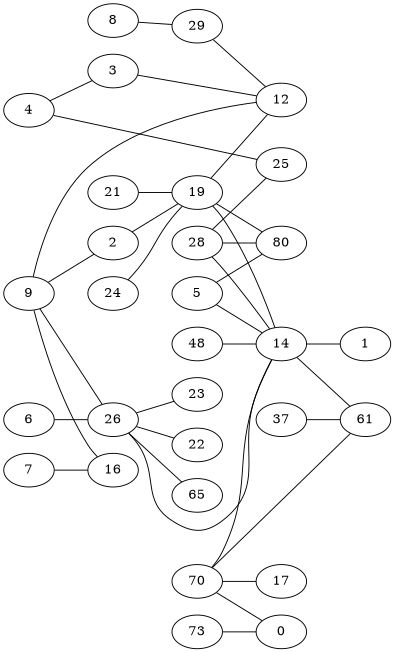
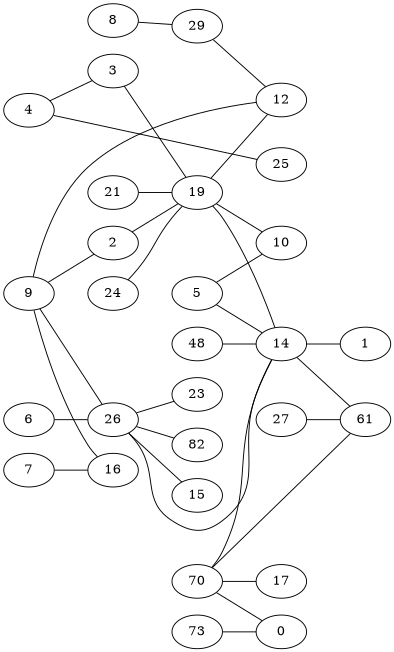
  digraph {
    rankdir=LR
    edge [color=black dir=none]
    29
    12
    4
-   28
    25
    14
-   10 [label=80]
+   10
    8
    19
    9
    26
    2
    23
-   22
-   15 [label=65]
+   22 [label=82]
+   15
    n16 [label=48]
    n17 [label=61]
    1
    3
    6
    n21 [label=70]
    0
    17
    7
    16
-   27 [label=37]
+   27
    24
    n28 [label=73]
    5
    21
    subgraph sub_1 {
      29
      12
      4
-     28
      25
      14
      10
      8
      19
      9
      26
      2
      23
      22
      15
      n16
      n17
      1
      3
      6
      n21
      0
      17
      7
      16
      27
      24
      n28
      5
      21
    }
    29 -> 12
    4 -> 25
    4 -> 3
-   28 -> 25
-   28 -> 14
-   28 -> 10
    14 -> n17
    14 -> 1
    8 -> 29
    19 -> 12
    19 -> 14
    19 -> 10
    9 -> 12
    9 -> 26
    9 -> 2
    9 -> 16
    26 -> 14
    26 -> 23
    26 -> 22
    26 -> 15
    2 -> 19
    n16 -> 14
-   3 -> 12
+   3 -> 19
    6 -> 26
    n21 -> 14
    n21 -> n17
    n21 -> 0
    n21 -> 17
    7 -> 16
    27 -> n17
    24 -> 19
    n28 -> 0
    5 -> 14
    5 -> 10
    21 -> 19
  }
